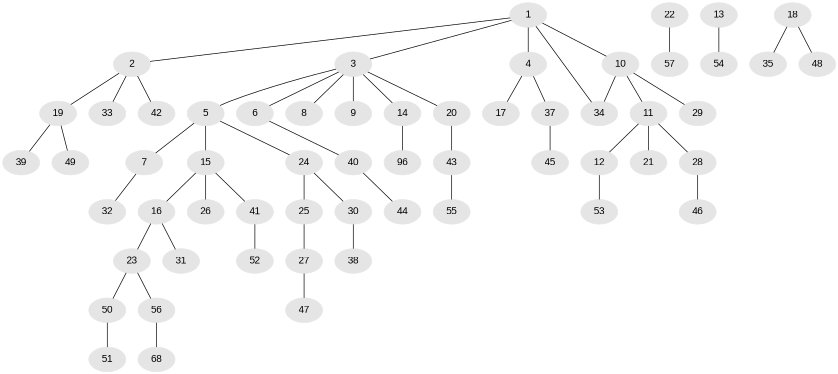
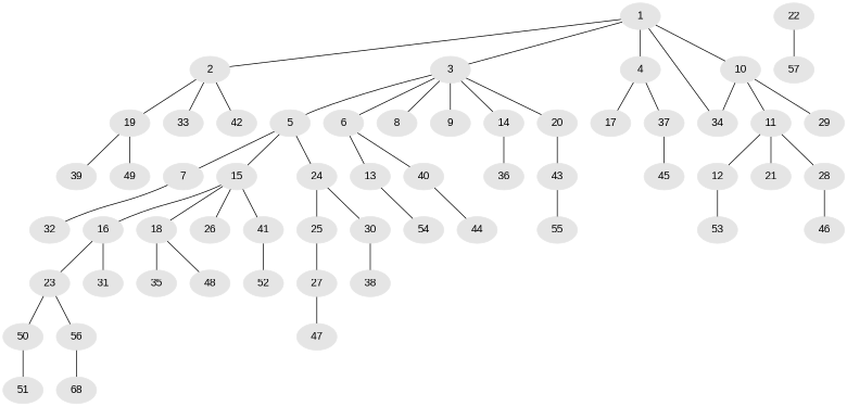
  graph {
    fontname="Liberation Sans"
    node [color=gray90 fontname="Liberation Sans" style=filled]
    edge [fontname="Liberation Sans"]
    1
    2
    3
    4
    10
    34
    19
    33
    42
    5
    6
    8
    9
    14
    20
    17
    37
    11
    29
    22
    57
    39
    49
    7
    15
    24
    13
    40
-   36 [label=96]
+   36
    43
    45
    32
    16
    18
    26
    41
    25
    30
    54
    44
    12
    21
    28
    53
    46
    23
    31
    35
    48
    52
    50
    56
    55
    51
    n55 [label=68]
    27
    38
    47
    1 -- 2
    1 -- 3
    1 -- 4
    1 -- 10
    1 -- 34
    2 -- 19
    2 -- 33
    2 -- 42
    3 -- 5
    3 -- 6
    3 -- 8
    3 -- 9
    3 -- 14
    3 -- 20
    4 -- 17
    4 -- 37
    10 -- 34
    10 -- 11
    10 -- 29
    19 -- 39
    19 -- 49
    5 -- 7
    5 -- 15
    5 -- 24
+   6 -- 13
    6 -- 40
    14 -- 36
    20 -- 43
    37 -- 45
    11 -- 12
    11 -- 21
    11 -- 28
    22 -- 57
    7 -- 32
    15 -- 16
+   15 -- 18
    15 -- 26
    15 -- 41
    24 -- 25
    24 -- 30
    13 -- 54
    40 -- 44
    43 -- 55
    16 -- 23
    16 -- 31
    18 -- 35
    18 -- 48
    41 -- 52
    25 -- 27
    30 -- 38
    12 -- 53
    28 -- 46
    23 -- 50
    23 -- 56
    50 -- 51
    56 -- n55
    27 -- 47
  }
